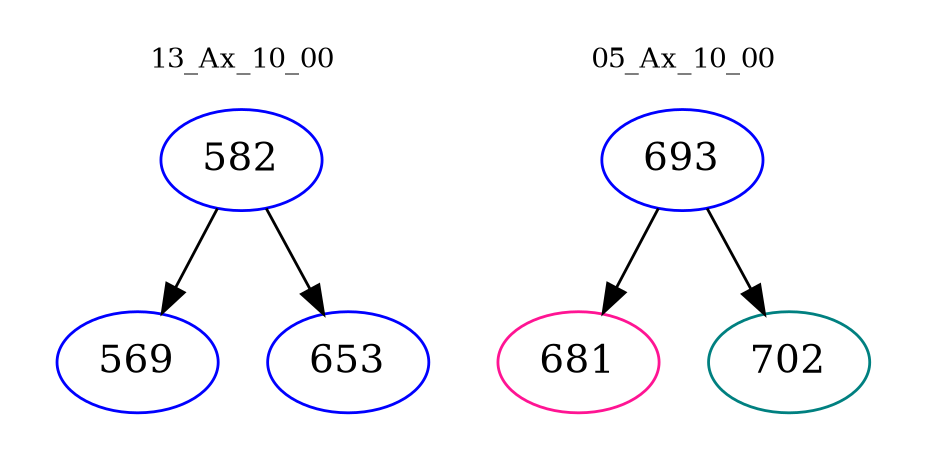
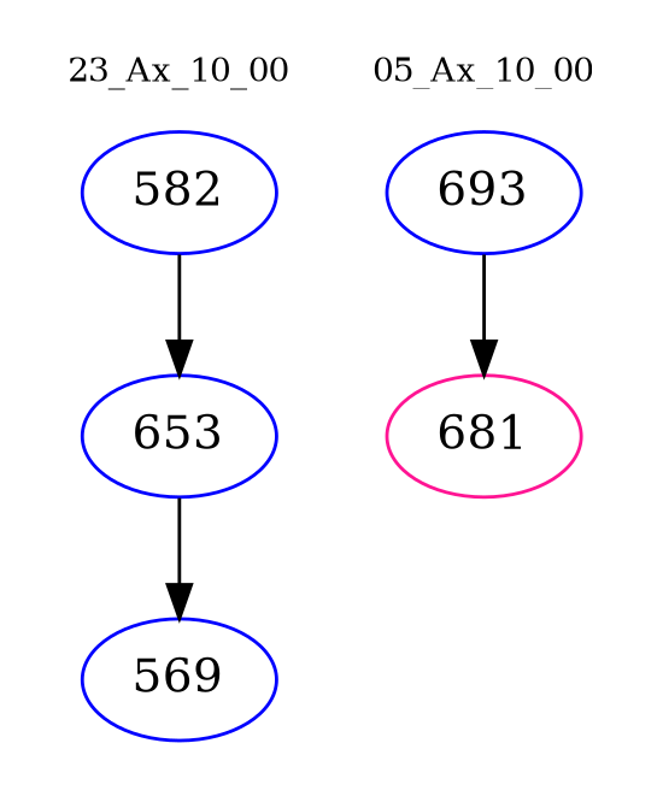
  digraph {
    node [color=blue]
    edge [color=black]
    n1 [label=582]
    n2 [label=569]
    n3 [label=653]
    n4 [label=693]
    n5 [color=deeppink label=681]
-   n6 [color=teal label=702]
    subgraph cluster_1 {
      color=white
      fontsize=10
-     label="13_Ax_10_00"
+     label="23_Ax_10_00"
      n1
      n2
      n3
    }
    subgraph cluster_2 {
      color=white
      fontsize=10
      label="05_Ax_10_00"
      n4
      n5
-     n6
    }
-   n1 -> n2
+   n3 -> n2
    n1 -> n3
    n4 -> n5
-   n4 -> n6
  }
